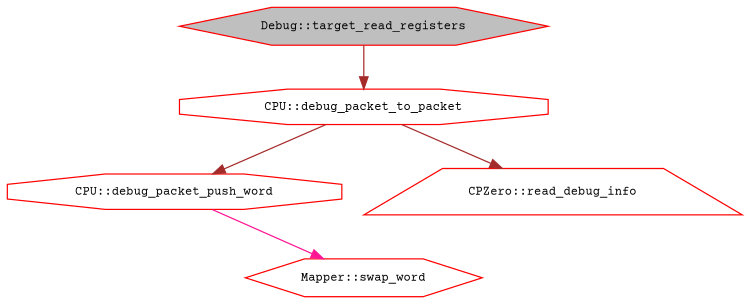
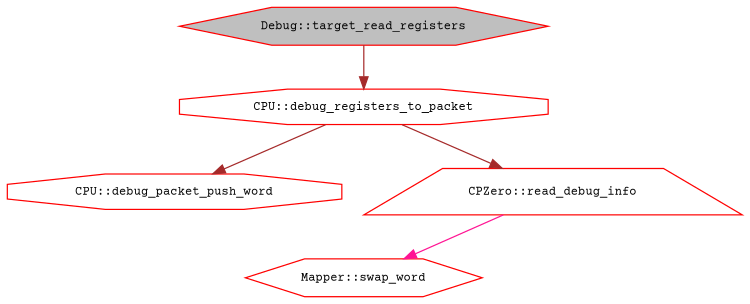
  digraph {
    fontname="Courier Prime"
    rankdir=TB
    node [color=red fillcolor=white fontname="Courier Prime" fontsize=10 shape=hexagon style=filled]
    edge [color=brown fontname="Courier Prime" fontsize=10 labelfontname=FreeSans labelfontsize=10 style=solid]
    n1 [fillcolor=grey75 fontcolor=black height=0.2 label="Debug::target_read_registers" width=0.4]
-   n2 [height=0.2 label="CPU::debug_packet_to_packet" shape=octagon width=0.4]
+   n2 [height=0.2 label="CPU::debug_registers_to_packet" shape=octagon width=0.4]
    n3 [height=0.2 label="CPU::debug_packet_push_word" shape=octagon width=0.4]
    n4 [height=0.2 label="CPZero::read_debug_info" shape=trapezium width=0.4]
    n5 [height=0.2 label="Mapper::swap_word" width=0.4]
    n1 -> n2
    n2 -> n3
    n2 -> n4
-   n3 -> n5 [color=deeppink]
+   n4 -> n5 [color=deeppink]
  }
